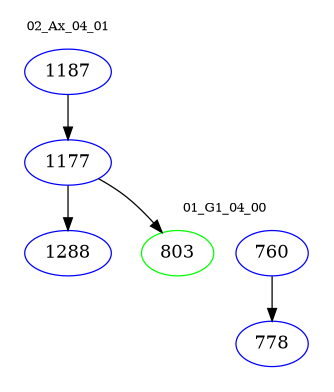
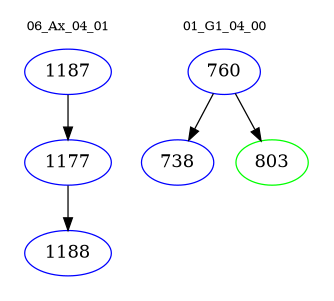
  digraph {
    node [color=blue]
    edge [color=black]
    n1 [label=1177]
    n2 [label=1187]
-   n3 [label=1288]
+   n3 [label=1188]
    n4 [label=760]
-   n5 [label=778]
+   n5 [label=738]
    n6 [color=green label=803]
    subgraph cluster_1 {
      color=white
      fontsize=10
-     label="02_Ax_04_01"
+     label="06_Ax_04_01"
      n1
      n2
      n3
    }
    subgraph cluster_2 {
      color=white
      fontsize=10
      label="01_G1_04_00"
      n4
      n5
      n6
    }
    n1 -> n3
    n2 -> n1
    n4 -> n5
-   n1 -> n6
+   n4 -> n6
  }
